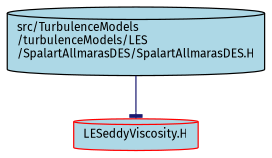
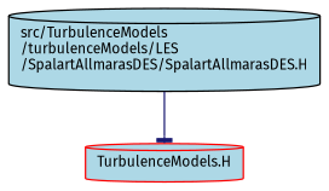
  digraph {
    fontname="Fira Sans"
    node [fillcolor=lightblue fontname="Fira Sans" fontsize=10 shape=cylinder style=filled]
    n1 [color=black fontcolor=black height=0.2 label="src/TurbulenceModels\l/turbulenceModels/LES\l/SpalartAllmarasDES/SpalartAllmarasDES.H" width=0.4]
-   n2 [color=red height=0.2 label="LESeddyViscosity.H" width=0.4]
+   n2 [color=red height=0.2 label="TurbulenceModels.H" width=0.4]
    n1 -> n2 [color=midnightblue fontname="Fira Sans" fontsize=10 labelfontname=Helvetica labelfontsize=10 style=solid arrowhead=tee]
  }
